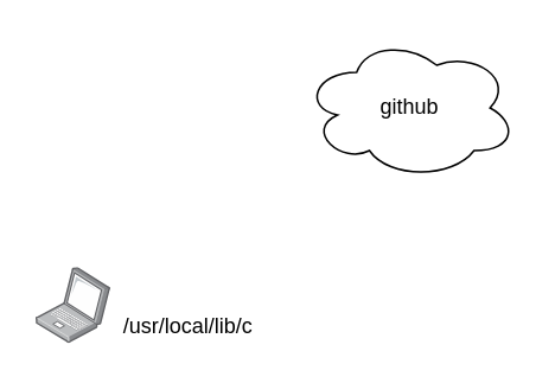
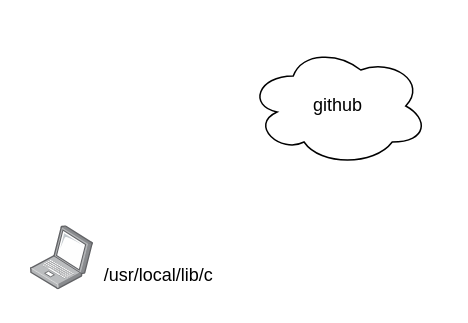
  <mxCell id="0" />
  <mxCell id="1" parent="0" />
- <mxCell id="2" value="github" style="ellipse;shape=cloud;whiteSpace=wrap;html=1;" vertex="1" parent="1"><mxGeometry x="170" y="20" width="120" height="80" as="geometry" /></mxCell>
+ <mxCell id="2" value="github" style="ellipse;shape=cloud;whiteSpace=wrap;html=1;" vertex="1" parent="1"><mxGeometry x="165" y="30" width="120" height="80" as="geometry" /></mxCell>
  <mxCell id="3" value="" style="points=[];aspect=fixed;html=1;align=center;shadow=0;dashed=0;image;image=img/lib/allied_telesis/computer_and_terminals/Laptop.svg;" vertex="1" parent="1"><mxGeometry x="20" y="150" width="42" height="42.6" as="geometry" /></mxCell>
  <mxCell id="4" value="/usr/local/lib/c" style="text;html=1;align=center;verticalAlign=middle;resizable=0;points=[];autosize=1;" vertex="1" parent="1"><mxGeometry x="60" y="172.6" width="90" height="20" as="geometry" /></mxCell>
